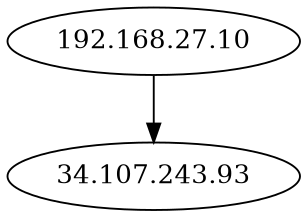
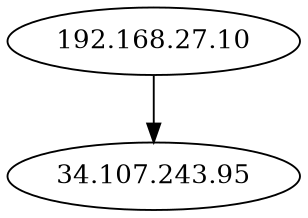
  digraph {
    "192.168.27.10" [activity_score=1.00 degree=91 in_degree=0 out_degree=91 total_connections=91]
-   "34.107.243.93" [activity_score=0.27 degree=3 in_degree=3 out_degree=0 total_connections=3]
+   "34.107.243.93" [activity_score=0.27 degree=3 in_degree=3 out_degree=0 total_connections=3 label="34.107.243.95"]
    "192.168.27.10" -> "34.107.243.93" [conn_state_other=1.00 conn_state_partial=0.00 conn_state_rejected_reset=0.00 conn_state_successful=0.00 conn_state_suspicious=0.00 dst_port_type=0.00 history_length=0.50 local_orig=1.00 local_resp=0.00 orig_bytes=0.24 orig_ip_bytes=0.34 orig_pkts=0.08 protocol_ICMP=0.00 protocol_TCP=1.00 protocol_UDP=0.00 protocol_UNKNOWN=0.00 resp_bytes=0.23 resp_ip_bytes=0.34 resp_pkts=0.08 service_DNS=0.00 service_FTP=0.00 service_HTTP=0.00 service_SSH=0.00 service_UNKNOWN=1.00 src_port_type=0.50 timestamp_cos=-0.63 timestamp_sin=0.77]
  }
